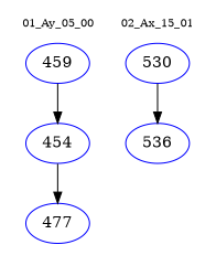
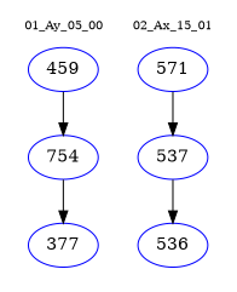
  digraph {
    node [color=blue]
    edge [color=black]
    n1 [label=459]
-   n2 [label=454]
-   n3 [label=477]
-   n5 [label=530]
+   n2 [label=754]
+   n3 [label=377]
+   n4 [label=571]
+   n5 [label=537]
    n6 [label=536]
    subgraph cluster_1 {
      color=white
      fontsize=10
      label="01_Ay_05_00"
      n1
      n2
      n3
    }
    subgraph cluster_2 {
      color=white
      fontsize=10
      label="02_Ax_15_01"
+     n4
      n5
      n6
    }
    n1 -> n2
    n2 -> n3
+   n4 -> n5
    n5 -> n6
  }
